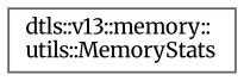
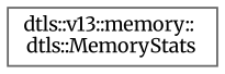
  digraph {
    rankdir=TB
    fontname=Merriweather
-   n1 [color=grey40 fillcolor=white fontname=Merriweather fontsize=10 height=0.2 label="dtls::v13::memory::\lutils::MemoryStats" shape=box style=filled width=0.4]
+   n1 [color=grey40 fillcolor=white fontname=Merriweather fontsize=10 height=0.2 label="dtls::v13::memory::\ldtls::MemoryStats" shape=box style=filled width=0.4]
  }
